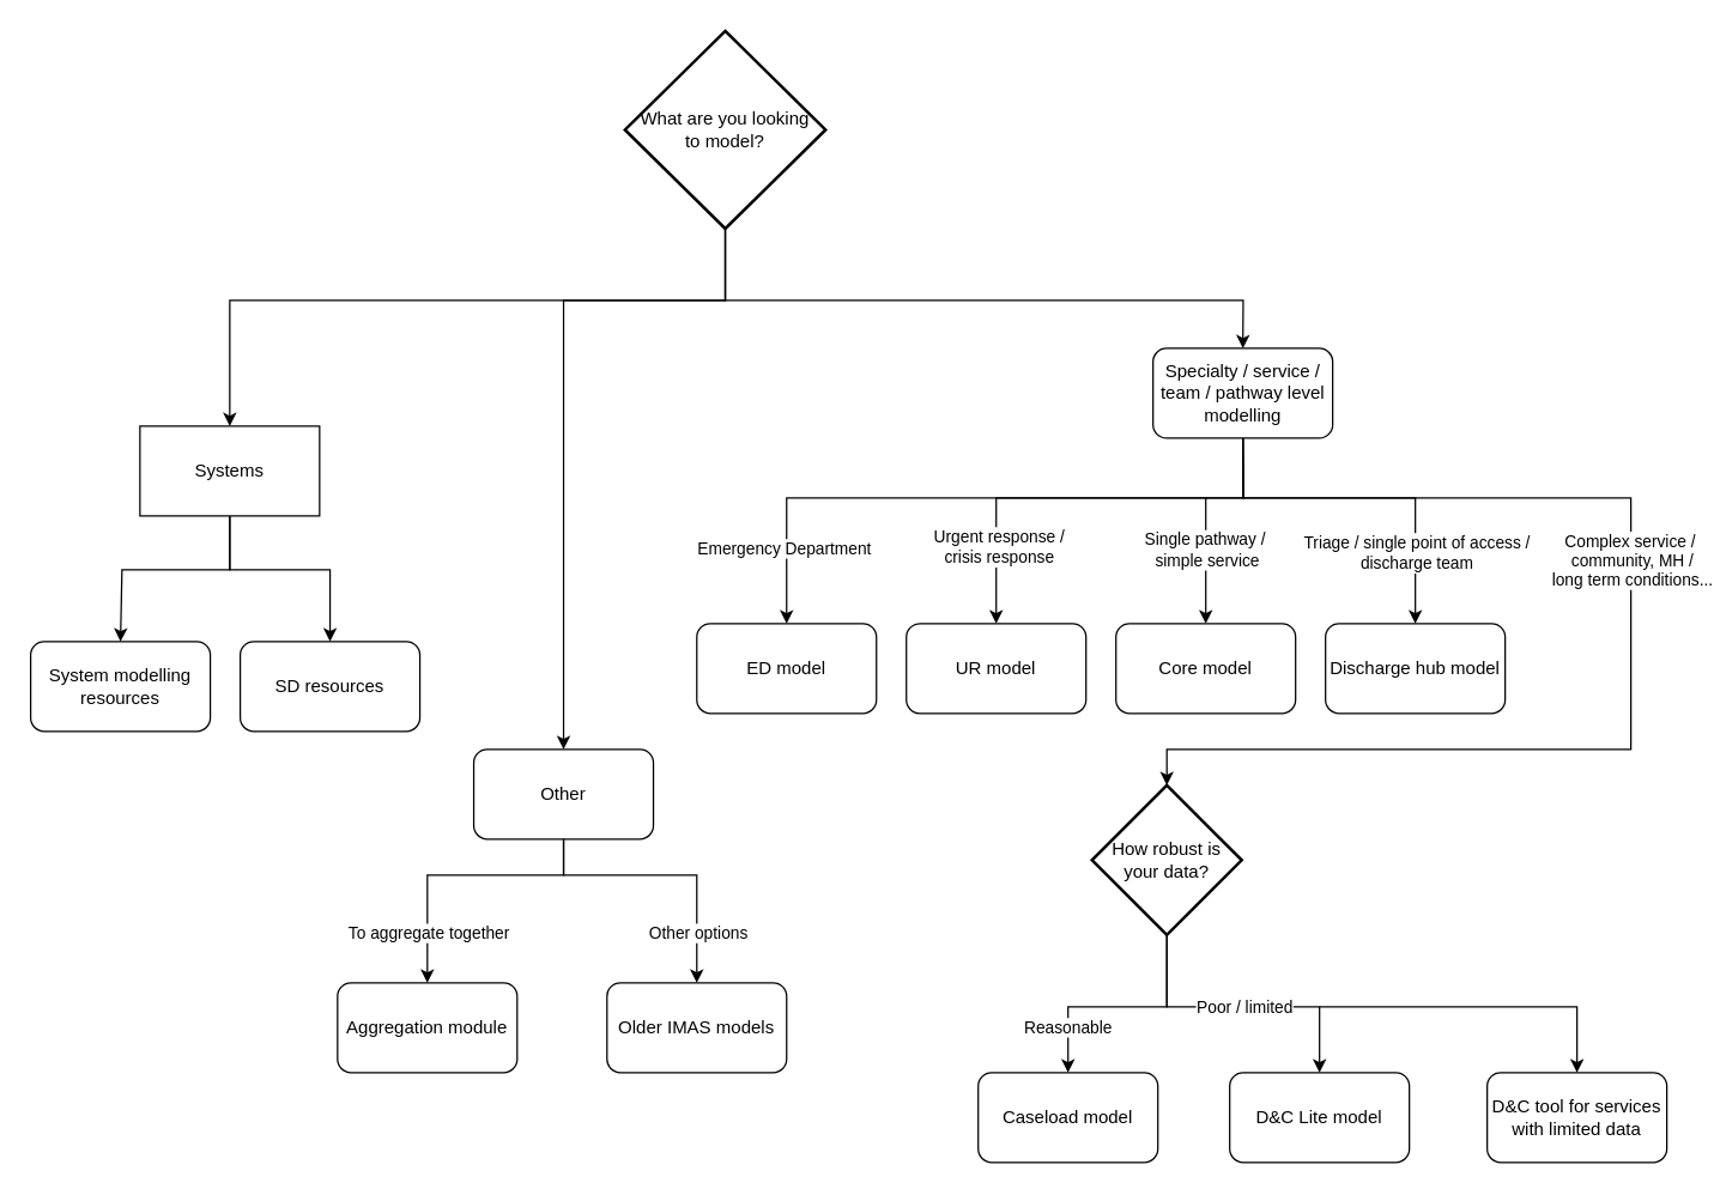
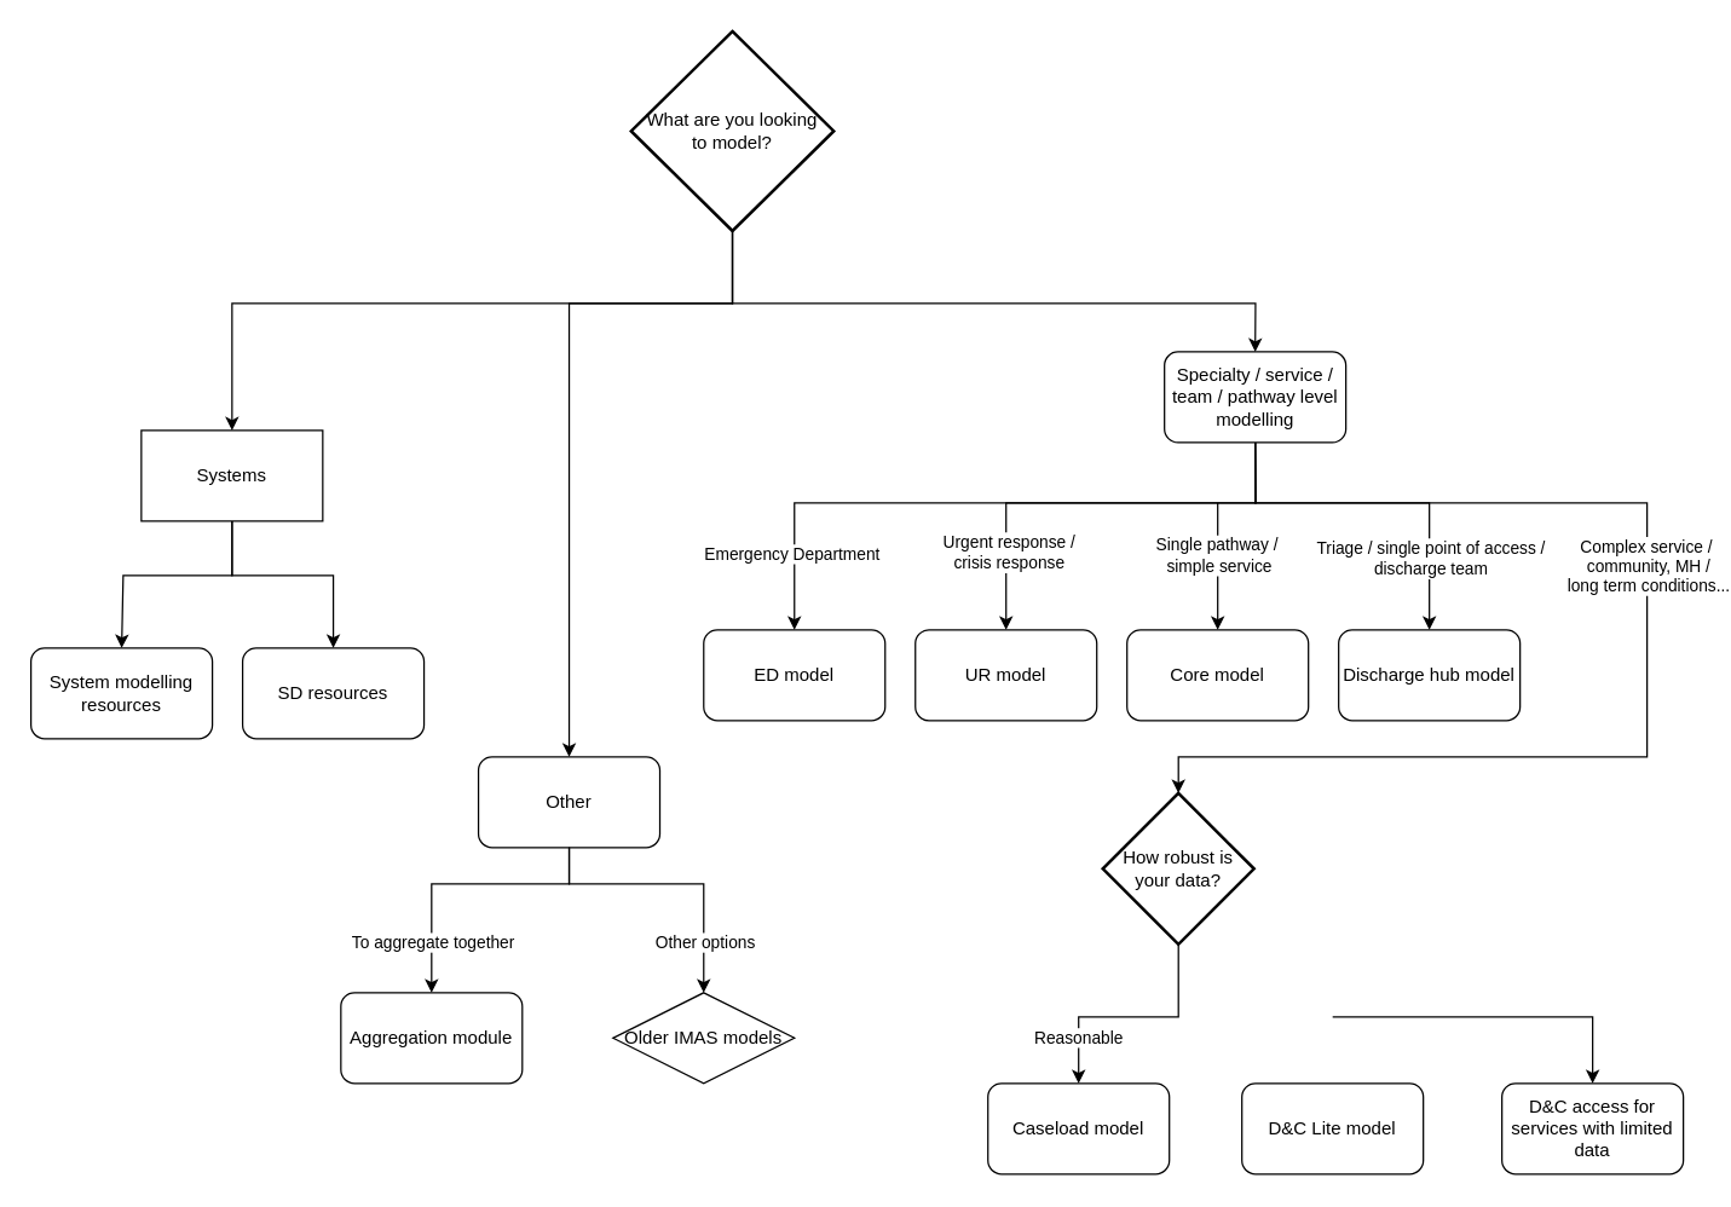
  <mxCell id="0" />
  <mxCell id="1" parent="0" />
  <mxCell id="2" value="Systems" style="whiteSpace=wrap;html=1;rounded=0;" parent="1" vertex="1"><mxGeometry x="93" y="284" width="120" height="60" as="geometry" /></mxCell>
  <mxCell id="3" value="System modelling resources" style="rounded=1;whiteSpace=wrap;html=1;" parent="1" vertex="1"><mxGeometry x="20" y="428" width="120" height="60" as="geometry" /></mxCell>
  <mxCell id="4" value="SD resources" style="rounded=1;whiteSpace=wrap;html=1;" parent="1" vertex="1"><mxGeometry x="160" y="428" width="120" height="60" as="geometry" /></mxCell>
  <mxCell id="5" value="Specialty / service / team / pathway level modelling" style="rounded=1;whiteSpace=wrap;html=1;" parent="1" vertex="1"><mxGeometry x="769.78" y="232" width="120" height="60" as="geometry" /></mxCell>
  <mxCell id="6" value="ED model" style="rounded=1;whiteSpace=wrap;html=1;" parent="1" vertex="1"><mxGeometry x="465" y="416" width="120" height="60" as="geometry" /></mxCell>
  <mxCell id="7" value="UR model" style="rounded=1;whiteSpace=wrap;html=1;" parent="1" vertex="1"><mxGeometry x="605" y="416" width="120" height="60" as="geometry" /></mxCell>
  <mxCell id="8" value="Core model" style="rounded=1;whiteSpace=wrap;html=1;" parent="1" vertex="1"><mxGeometry x="745" y="416" width="120" height="60" as="geometry" /></mxCell>
  <mxCell id="9" value="Discharge hub model" style="rounded=1;whiteSpace=wrap;html=1;" parent="1" vertex="1"><mxGeometry x="885" y="416" width="120" height="60" as="geometry" /></mxCell>
  <mxCell id="10" value="D&amp;amp;C Lite model" style="rounded=1;whiteSpace=wrap;html=1;" parent="1" vertex="1"><mxGeometry x="821" y="716" width="120" height="60" as="geometry" /></mxCell>
  <mxCell id="11" value="Caseload model" style="rounded=1;whiteSpace=wrap;html=1;" parent="1" vertex="1"><mxGeometry x="653" y="716" width="120" height="60" as="geometry" /></mxCell>
  <mxCell id="12" value="What are you looking &lt;br&gt;to model?" style="strokeWidth=2;html=1;shape=mxgraph.flowchart.decision;whiteSpace=wrap;" parent="1" vertex="1"><mxGeometry x="417" y="20" width="134" height="132" as="geometry" /></mxCell>
  <mxCell id="13" value="How robust is your data?" style="strokeWidth=2;html=1;shape=mxgraph.flowchart.decision;whiteSpace=wrap;" parent="1" vertex="1"><mxGeometry x="729" y="524" width="100" height="100" as="geometry" /></mxCell>
  <mxCell id="14" value="Other" style="rounded=1;whiteSpace=wrap;html=1;" parent="1" vertex="1"><mxGeometry x="316" y="500" width="120" height="60" as="geometry" /></mxCell>
  <mxCell id="15" value="Aggregation module" style="rounded=1;whiteSpace=wrap;html=1;" parent="1" vertex="1"><mxGeometry x="225" y="656" width="120" height="60" as="geometry" /></mxCell>
- <mxCell id="16" value="Older IMAS models" style="rounded=1;whiteSpace=wrap;html=1;" parent="1" vertex="1"><mxGeometry x="405" y="656" width="120" height="60" as="geometry" /></mxCell>
+ <mxCell id="16" value="Older IMAS models" style="rhombus;whiteSpace=wrap;html=1;" parent="1" vertex="1"><mxGeometry x="405" y="656" width="120" height="60" as="geometry" /></mxCell>
  <mxCell id="17" value="" style="endArrow=classic;html=1;rounded=0;exitX=0.5;exitY=1;exitDx=0;exitDy=0;exitPerimeter=0;entryX=0.5;entryY=0;entryDx=0;entryDy=0;" parent="1" source="12" target="2" edge="1"><mxGeometry width="50" height="50" relative="1" as="geometry"><mxPoint x="201" y="262" as="sourcePoint" /><mxPoint x="251" y="212" as="targetPoint" /><Array as="points"><mxPoint x="484" y="200" /><mxPoint x="153" y="200" /></Array></mxGeometry></mxCell>
  <mxCell id="18" value="" style="endArrow=classic;html=1;rounded=0;exitX=0.5;exitY=1;exitDx=0;exitDy=0;exitPerimeter=0;entryX=0.5;entryY=0;entryDx=0;entryDy=0;" parent="1" source="12" target="5" edge="1"><mxGeometry width="50" height="50" relative="1" as="geometry"><mxPoint x="513" y="370" as="sourcePoint" /><mxPoint x="563" y="320" as="targetPoint" /><Array as="points"><mxPoint x="484" y="200" /><mxPoint x="830" y="200" /></Array></mxGeometry></mxCell>
  <mxCell id="19" value="" style="endArrow=classic;html=1;rounded=0;entryX=0.5;entryY=0;entryDx=0;entryDy=0;exitX=0.5;exitY=1;exitDx=0;exitDy=0;" parent="1" source="2" target="4" edge="1"><mxGeometry width="50" height="50" relative="1" as="geometry"><mxPoint x="141" y="344" as="sourcePoint" /><mxPoint x="563" y="404" as="targetPoint" /><Array as="points"><mxPoint x="153" y="380" /><mxPoint x="220" y="380" /></Array></mxGeometry></mxCell>
  <mxCell id="20" value="Emergency Department&amp;nbsp;" style="endArrow=classic;html=1;rounded=0;exitX=0.5;exitY=1;exitDx=0;exitDy=0;entryX=0.5;entryY=0;entryDx=0;entryDy=0;" parent="1" source="5" target="6" edge="1"><mxGeometry x="0.769" relative="1" as="geometry"><mxPoint x="537.78" y="376" as="sourcePoint" /><mxPoint x="637.78" y="376" as="targetPoint" /><Array as="points"><mxPoint x="830" y="332" /><mxPoint x="525" y="332" /></Array><mxPoint as="offset" /></mxGeometry></mxCell>
  <mxCell id="21" value="Urgent response / &lt;br&gt;crisis response" style="endArrow=classic;html=1;rounded=0;entryX=0.5;entryY=0;entryDx=0;entryDy=0;exitX=0.5;exitY=1;exitDx=0;exitDy=0;" parent="1" source="5" target="7" edge="1"><mxGeometry x="0.648" y="2" relative="1" as="geometry"><mxPoint x="689.78" y="328" as="sourcePoint" /><mxPoint x="637.78" y="424" as="targetPoint" /><Array as="points"><mxPoint x="830" y="332" /><mxPoint x="665" y="332" /></Array><mxPoint as="offset" /></mxGeometry></mxCell>
  <mxCell id="22" value="" style="endArrow=classic;html=1;rounded=0;entryX=0.5;entryY=0;entryDx=0;entryDy=0;" parent="1" target="8" edge="1"><mxGeometry relative="1" as="geometry"><mxPoint x="805" y="332" as="sourcePoint" /><mxPoint x="637.78" y="424" as="targetPoint" /></mxGeometry></mxCell>
  <mxCell id="23" value="Single pathway /&amp;nbsp;&lt;br&gt;simple service" style="edgeLabel;resizable=0;html=1;align=center;verticalAlign=middle;" parent="22" connectable="0" vertex="1"><mxGeometry relative="1" as="geometry"><mxPoint y="-8" as="offset" /></mxGeometry></mxCell>
  <mxCell id="24" value="" style="endArrow=classic;html=1;rounded=0;entryX=0.5;entryY=0;entryDx=0;entryDy=0;exitX=0.5;exitY=1;exitDx=0;exitDy=0;" parent="1" source="5" target="9" edge="1"><mxGeometry relative="1" as="geometry"><mxPoint x="813" y="308" as="sourcePoint" /><mxPoint x="637.78" y="424" as="targetPoint" /><Array as="points"><mxPoint x="830" y="332" /><mxPoint x="945" y="332" /></Array></mxGeometry></mxCell>
  <mxCell id="25" value="Triage / single point of access /&lt;br&gt;discharge team" style="edgeLabel;resizable=0;html=1;align=center;verticalAlign=middle;" parent="24" connectable="0" vertex="1"><mxGeometry relative="1" as="geometry"><mxPoint x="36" y="36" as="offset" /></mxGeometry></mxCell>
  <mxCell id="26" value="" style="endArrow=classic;html=1;rounded=0;entryX=0.5;entryY=0;entryDx=0;entryDy=0;exitX=0.5;exitY=1;exitDx=0;exitDy=0;exitPerimeter=0;" parent="1" source="12" target="14" edge="1"><mxGeometry width="50" height="50" relative="1" as="geometry"><mxPoint x="340" y="80" as="sourcePoint" /><mxPoint x="369" y="428" as="targetPoint" /><Array as="points"><mxPoint x="484" y="200" /><mxPoint x="376" y="200" /></Array></mxGeometry></mxCell>
  <mxCell id="27" value="" style="endArrow=classic;html=1;rounded=0;exitX=0.5;exitY=1;exitDx=0;exitDy=0;entryX=0.5;entryY=0;entryDx=0;entryDy=0;" parent="1" source="14" target="15" edge="1"><mxGeometry relative="1" as="geometry"><mxPoint x="525" y="512" as="sourcePoint" /><mxPoint x="625" y="512" as="targetPoint" /><Array as="points"><mxPoint x="376" y="584" /><mxPoint x="285" y="584" /></Array></mxGeometry></mxCell>
  <mxCell id="28" value="To aggregate together" style="edgeLabel;resizable=0;html=1;align=center;verticalAlign=middle;" parent="27" connectable="0" vertex="1"><mxGeometry relative="1" as="geometry"><mxPoint x="-21" y="38" as="offset" /></mxGeometry></mxCell>
  <mxCell id="29" value="" style="endArrow=classic;html=1;rounded=0;exitX=0.5;exitY=1;exitDx=0;exitDy=0;entryX=0.5;entryY=0;entryDx=0;entryDy=0;" parent="1" source="14" target="16" edge="1"><mxGeometry relative="1" as="geometry"><mxPoint x="525" y="512" as="sourcePoint" /><mxPoint x="625" y="512" as="targetPoint" /><Array as="points"><mxPoint x="376" y="584" /><mxPoint x="465" y="584" /></Array></mxGeometry></mxCell>
  <mxCell id="30" value="Other options" style="edgeLabel;resizable=0;html=1;align=center;verticalAlign=middle;" parent="29" connectable="0" vertex="1"><mxGeometry relative="1" as="geometry"><mxPoint x="20" y="38" as="offset" /></mxGeometry></mxCell>
  <mxCell id="31" value="Reasonable" style="endArrow=classic;html=1;rounded=0;exitX=0.5;exitY=1;exitDx=0;exitDy=0;exitPerimeter=0;entryX=0.5;entryY=0;entryDx=0;entryDy=0;" parent="1" source="13" target="11" edge="1"><mxGeometry x="0.619" relative="1" as="geometry"><mxPoint x="401" y="428" as="sourcePoint" /><mxPoint x="501" y="428" as="targetPoint" /><Array as="points"><mxPoint x="779" y="672" /><mxPoint x="713" y="672" /></Array><mxPoint as="offset" /></mxGeometry></mxCell>
- <mxCell id="32" value="" style="endArrow=classic;html=1;rounded=0;exitX=0.5;exitY=1;exitDx=0;exitDy=0;exitPerimeter=0;entryX=0.5;entryY=0;entryDx=0;entryDy=0;" parent="1" source="13" target="10" edge="1"><mxGeometry relative="1" as="geometry"><mxPoint x="797" y="680" as="sourcePoint" /><mxPoint x="501" y="428" as="targetPoint" /><Array as="points"><mxPoint x="779" y="672" /><mxPoint x="881" y="672" /></Array></mxGeometry></mxCell>
- <mxCell id="33" value="Poor / limited" style="edgeLabel;resizable=0;html=1;align=center;verticalAlign=middle;" parent="32" connectable="0" vertex="1"><mxGeometry relative="1" as="geometry"><mxPoint x="2" as="offset" /></mxGeometry></mxCell>
  <mxCell id="34" value="" style="endArrow=classic;html=1;rounded=0;exitX=0.5;exitY=1;exitDx=0;exitDy=0;entryX=0.5;entryY=0;entryDx=0;entryDy=0;" parent="1" source="2" target="3" edge="1"><mxGeometry width="50" height="50" relative="1" as="geometry"><mxPoint x="249" y="394" as="sourcePoint" /><mxPoint x="299" y="344" as="targetPoint" /><Array as="points"><mxPoint x="153" y="380" /><mxPoint x="81" y="380" /></Array></mxGeometry></mxCell>
  <mxCell id="35" value="" style="endArrow=classic;html=1;rounded=0;exitX=0.5;exitY=1;exitDx=0;exitDy=0;entryX=0.5;entryY=0;entryDx=0;entryDy=0;entryPerimeter=0;" parent="1" source="5" target="13" edge="1"><mxGeometry relative="1" as="geometry"><mxPoint x="789" y="380" as="sourcePoint" /><mxPoint x="889" y="380" as="targetPoint" /><Array as="points"><mxPoint x="830" y="332" /><mxPoint x="1089" y="332" /><mxPoint x="1089" y="500" /><mxPoint x="779" y="500" /></Array></mxGeometry></mxCell>
  <mxCell id="36" value="Complex service /&amp;nbsp;&lt;br&gt;community, MH /&lt;br&gt;long term conditions..." style="edgeLabel;resizable=0;html=1;align=center;verticalAlign=middle;" parent="35" connectable="0" vertex="1"><mxGeometry relative="1" as="geometry"><mxPoint y="-60" as="offset" /></mxGeometry></mxCell>
- <mxCell id="37" value="D&amp;amp;C tool for services with limited data" style="rounded=1;whiteSpace=wrap;html=1;" vertex="1" parent="1"><mxGeometry x="993" y="716" width="120" height="60" as="geometry" /></mxCell>
+ <mxCell id="37" value="D&amp;amp;C access for services with limited data" style="rounded=1;whiteSpace=wrap;html=1;" vertex="1" parent="1"><mxGeometry x="993" y="716" width="120" height="60" as="geometry" /></mxCell>
  <mxCell id="38" value="" style="endArrow=classic;html=1;rounded=0;entryX=0.5;entryY=0;entryDx=0;entryDy=0;" edge="1" parent="1" target="37"><mxGeometry width="50" height="50" relative="1" as="geometry"><mxPoint x="881" y="672" as="sourcePoint" /><mxPoint x="707" y="428" as="targetPoint" /><Array as="points"><mxPoint x="1053" y="672" /></Array></mxGeometry></mxCell>
